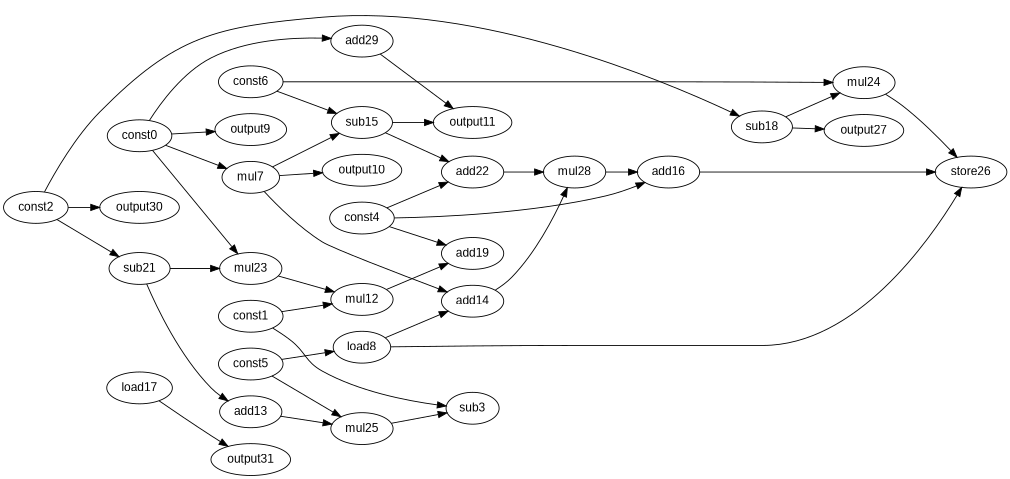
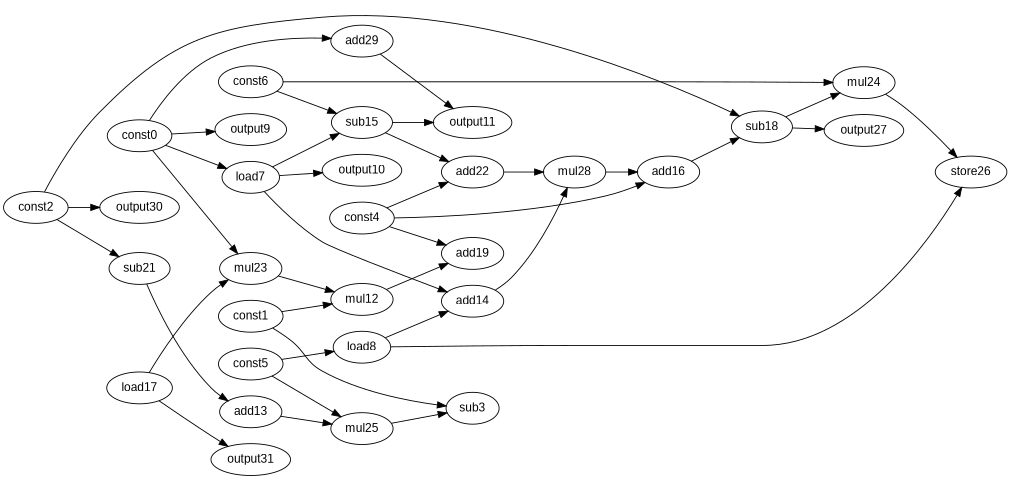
  digraph {
    fontname="Liberation Sans"
    rankdir=LR
    node [fontname="Liberation Sans" opcode=const]
    edge [fontname="Liberation Sans" operand=0]
-   load7 [opcode=load label=mul7]
+   load7 [opcode=load]
    const0
    output9 [opcode=output]
    mul23 [opcode=mul]
    add29 [opcode=add]
    sub15 [opcode=sub]
    output10 [opcode=output]
    add14 [opcode=add]
    mul12 [opcode=mul]
    output11 [opcode=output]
    n11 [label=sub3 opcode=store]
    const1
    add19 [opcode=add]
    sub18 [opcode=sub]
    const2
    sub21 [opcode=sub]
    output30 [opcode=output]
    mul24 [opcode=mul]
    output27 [opcode=output]
    add13 [opcode=add]
    add16 [opcode=add]
    const4
    add22 [opcode=add]
    mul28 [opcode=mul]
    load8 [opcode=load]
    const5
    mul25 [opcode=mul]
    store26 [opcode=store]
    const6
    load17 [opcode=load]
    output31 [opcode=output]
    load7 -> sub15 [operand=1]
    load7 -> output10
    load7 -> add14 [operand=1]
    const0 -> load7
    const0 -> output9
    const0 -> mul23
    const0 -> add29
    mul23 -> mul12 [operand=1]
    add29 -> output11
    sub15 -> output11 [operand=1]
    sub15 -> add22 [operand=1]
    add14 -> mul28 [operand=1]
    mul12 -> add19 [operand=1]
    const1 -> mul12
    const1 -> n11 [operand=1]
    sub18 -> mul24
    sub18 -> output27
    const2 -> sub18 [operand=1]
    const2 -> sub21
    const2 -> output30
    sub21 -> add13
    mul24 -> store26
    add13 -> mul25 [operand=1]
-   add16 -> store26
+   add16 -> sub18
    const4 -> add19
    const4 -> add16 [operand=1]
    const4 -> add22
    add22 -> mul28
    mul28 -> add16
    load8 -> add14
    load8 -> store26 [operand=1]
    const5 -> load8
    const5 -> mul25
    mul25 -> n11
    const6 -> sub15
    const6 -> mul24 [operand=1]
-   sub21 -> mul23 [operand=1]
+   load17 -> mul23 [operand=1]
    load17 -> output31
  }
